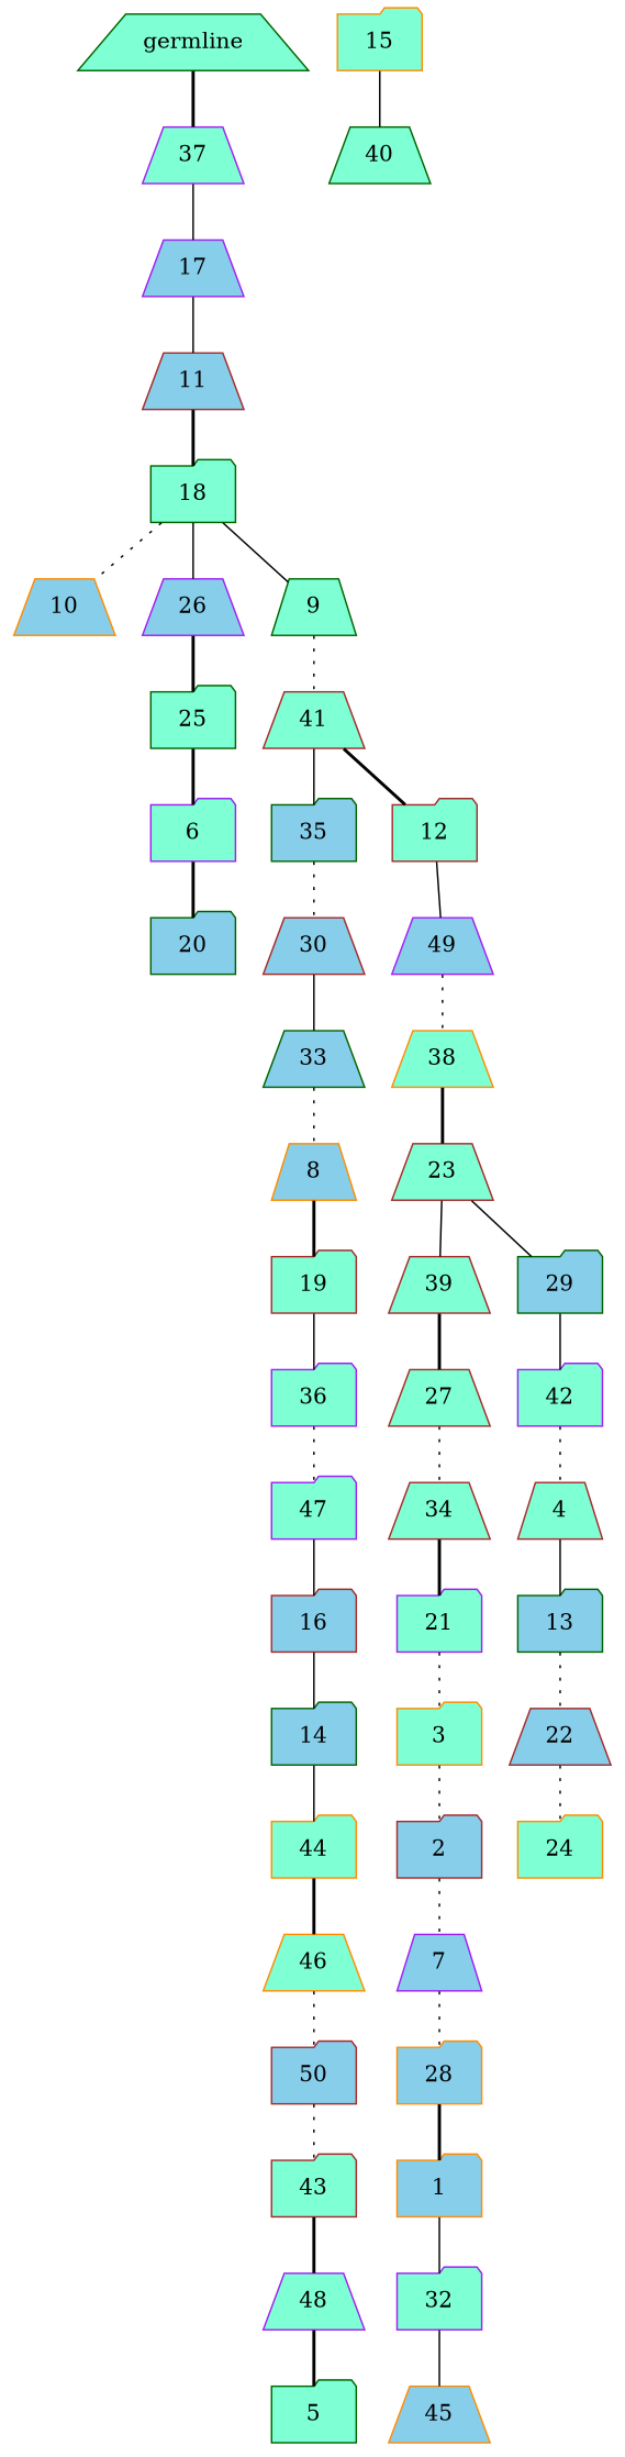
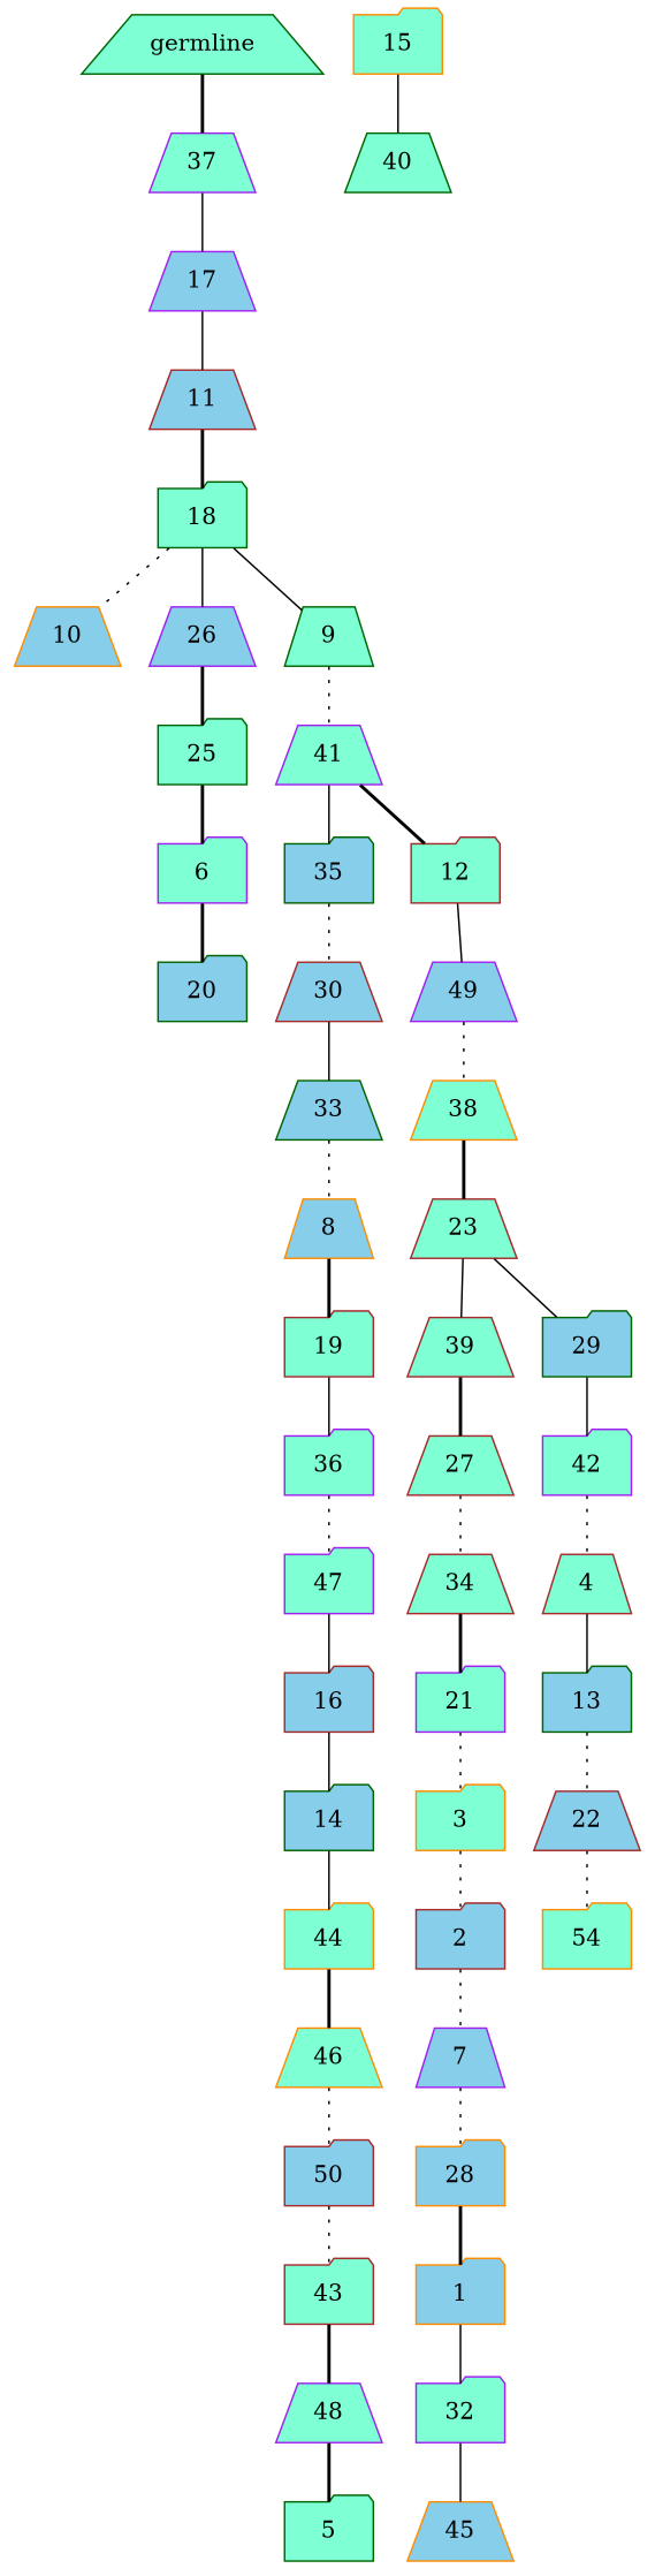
  graph {
    rankdir=UD
    splines=line
    node [color=brown fillcolor=aquamarine shape=folder style=filled]
    edge [style=solid]
    n1 [color=darkgreen label=germline shape=trapezium]
    n2 [color=purple label=37 shape=trapezium]
    n3 [color=purple fillcolor=skyblue label=17 shape=trapezium]
    n4 [fillcolor=skyblue label=11 shape=trapezium]
    n5 [color=darkgreen label=18]
    n6 [color=darkorange fillcolor=skyblue label=10 shape=trapezium]
    n7 [color=purple fillcolor=skyblue label=26 shape=trapezium]
    n8 [color=darkgreen label=9 shape=trapezium]
    n9 [color=darkgreen label=25]
-   n10 [label=41 shape=trapezium]
+   n10 [color=purple label=41 shape=trapezium]
    n11 [color=purple label=6]
    n12 [color=darkgreen fillcolor=skyblue label=20]
    n13 [color=darkgreen fillcolor=skyblue label=35]
    n14 [label=12]
    n15 [fillcolor=skyblue label=30 shape=trapezium]
    n16 [color=purple fillcolor=skyblue label=49 shape=trapezium]
    n17 [color=darkgreen fillcolor=skyblue label=33 shape=trapezium]
    n18 [color=darkorange fillcolor=skyblue label=8 shape=trapezium]
    n19 [label=19]
    n20 [color=purple label=36]
    n21 [color=purple label=47]
    n22 [fillcolor=skyblue label=16]
    n23 [color=darkgreen fillcolor=skyblue label=14]
    n24 [color=darkorange label=44]
    n25 [color=darkorange label=46 shape=trapezium]
    n26 [fillcolor=skyblue label=50]
    n27 [label=43]
    n28 [color=purple label=48 shape=trapezium]
    n29 [color=darkgreen label=5]
    n30 [color=darkorange label=38 shape=trapezium]
    n31 [label=23 shape=trapezium]
    n32 [label=39 shape=trapezium]
    n33 [color=darkgreen fillcolor=skyblue label=29]
    n34 [label=27 shape=trapezium]
    n35 [color=purple label=42]
    n36 [label=34 shape=trapezium]
    n37 [color=purple label=21]
    n38 [color=darkorange label=3]
    n39 [fillcolor=skyblue label=2]
    n40 [color=purple fillcolor=skyblue label=7 shape=trapezium]
    n41 [color=darkorange fillcolor=skyblue label=28]
    n42 [color=darkorange fillcolor=skyblue label=1]
    n43 [color=purple label=32]
    n44 [color=darkorange fillcolor=skyblue label=45 shape=trapezium]
    n45 [color=darkorange label=15]
    n46 [color=darkgreen label=40 shape=trapezium]
    n47 [label=4 shape=trapezium]
    n48 [color=darkgreen fillcolor=skyblue label=13]
    n49 [fillcolor=skyblue label=22 shape=trapezium]
-   n50 [color=darkorange label=24]
+   n50 [color=darkorange label=54]
    n1 -- n2 [style=bold]
    n2 -- n3
    n3 -- n4
    n4 -- n5 [style=bold]
    n5 -- n6 [style=dotted]
    n5 -- n7
    n5 -- n8
    n7 -- n9 [style=bold]
    n8 -- n10 [style=dotted]
    n9 -- n11 [style=bold]
    n10 -- n13
    n10 -- n14 [style=bold]
    n11 -- n12 [style=bold]
    n13 -- n15 [style=dotted]
    n14 -- n16
    n15 -- n17
    n16 -- n30 [style=dotted]
    n17 -- n18 [style=dotted]
    n18 -- n19 [style=bold]
    n19 -- n20
    n20 -- n21 [style=dotted]
    n21 -- n22
    n22 -- n23
    n23 -- n24
    n24 -- n25 [style=bold]
    n25 -- n26 [style=dotted]
    n26 -- n27 [style=dotted]
    n27 -- n28 [style=bold]
    n28 -- n29 [style=bold]
    n30 -- n31 [style=bold]
    n31 -- n32
    n31 -- n33
    n32 -- n34 [style=bold]
    n33 -- n35
    n34 -- n36 [style=dotted]
    n35 -- n47 [style=dotted]
    n36 -- n37 [style=bold]
    n37 -- n38 [style=dotted]
    n38 -- n39 [style=dotted]
    n39 -- n40 [style=dotted]
    n40 -- n41 [style=dotted]
    n41 -- n42 [style=bold]
    n42 -- n43
    n43 -- n44
    n45 -- n46
    n47 -- n48
    n48 -- n49 [style=dotted]
    n49 -- n50 [style=dotted]
  }
